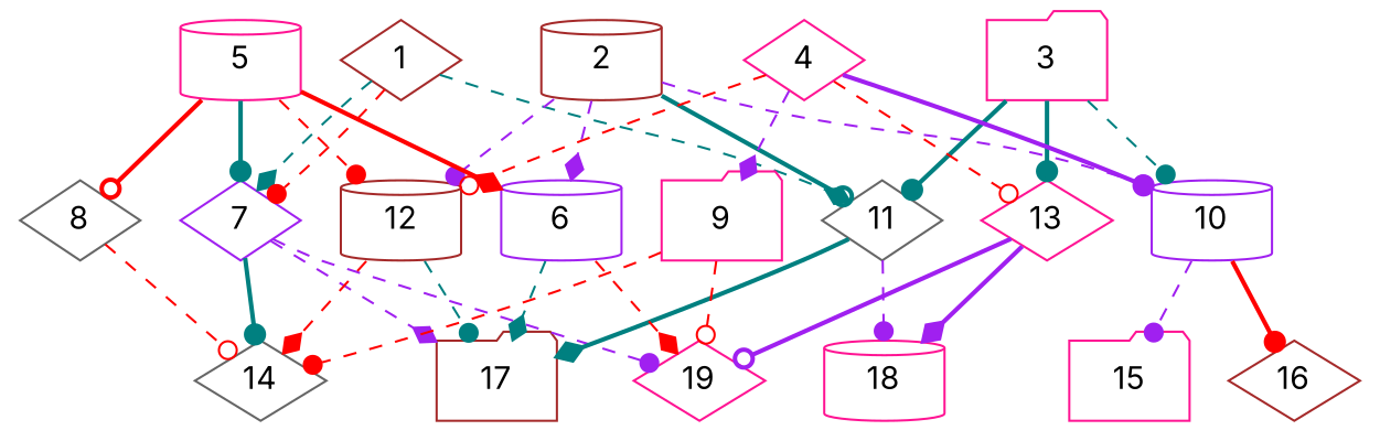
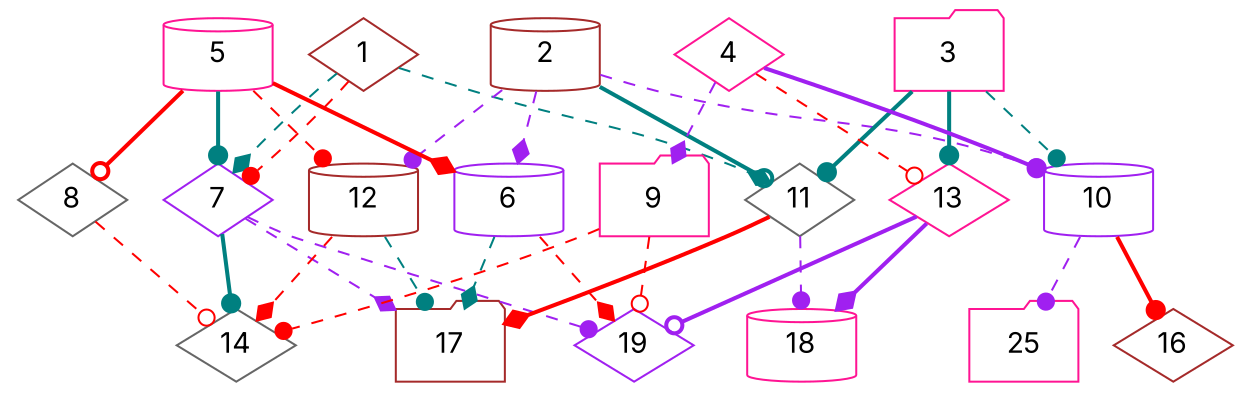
  digraph {
    fontname=Inter
    node [alpha=0.09 color=deeppink fontname=Inter shape=diamond]
    edge [arrowhead=dot color=red fontname=Inter style=dashed]
    1 [alpha=0.06 color=brown expect_size=42474496]
    7 [alpha=0.04 color=purple expect_size=50905088]
    11 [alpha=0.05 color=gray40 expect_size=13065216]
    17 [alpha=0.12 color=brown expect_size=27755520 shape=folder]
-   19 [expect_size=24391680]
+   19 [color=purple expect_size=24391680]
    14 [alpha=0.19 color=gray40 expect_size=37478400]
    18 [alpha=0.19 expect_size=36342784 shape=cylinder]
    2 [alpha=0.06 color=brown expect_size=27976704 shape=cylinder]
    6 [color=purple expect_size=37579776 shape=cylinder]
    10 [alpha=0.12 color=purple expect_size=19085312 shape=cylinder]
    12 [alpha=0.08 color=brown expect_size=26413056 shape=cylinder]
-   15 [alpha=0.18 expect_size=20730880 shape=folder]
+   15 [alpha=0.18 expect_size=20730880 shape=folder label=25]
    16 [alpha=0.03 color=brown expect_size=6572032]
    3 [alpha=0.19 expect_size=50083840 shape=folder]
    13 [expect_size=39969792]
    4 [alpha=0.13 expect_size=52070400]
    9 [alpha=0.01 expect_size=14303232 shape=folder]
    5 [alpha=0.14 expect_size=15868928 shape=cylinder]
    8 [alpha=0.15 color=gray40 expect_size=13213696]
    1 -> 7 [arrowhead=diamond color=teal]
    1 -> 7
    1 -> 11 [arrowhead=diamond color=teal]
    7 -> 17 [arrowhead=diamond color=purple]
    7 -> 19 [color=purple]
    7 -> 14 [color=teal style=bold]
-   11 -> 17 [arrowhead=diamond color=teal style=bold]
+   11 -> 17 [arrowhead=diamond style=bold]
    11 -> 18 [color=purple]
    2 -> 11 [arrowhead=odot color=teal style=bold]
    2 -> 6 [arrowhead=diamond color=purple]
    2 -> 10 [arrowhead=odot color=purple]
    2 -> 12 [color=purple]
    6 -> 17 [arrowhead=diamond color=teal]
    6 -> 19 [arrowhead=diamond]
    10 -> 15 [color=purple]
    10 -> 16 [style=bold]
    12 -> 17 [color=teal]
    12 -> 14 [arrowhead=diamond]
    3 -> 11 [color=teal style=bold]
    3 -> 10 [color=teal]
    3 -> 13 [color=teal style=bold]
    13 -> 19 [arrowhead=odot color=purple style=bold]
    13 -> 18 [arrowhead=diamond color=purple style=bold]
    4 -> 10 [color=purple style=bold]
-   4 -> 12 [arrowhead=odot]
    4 -> 13 [arrowhead=odot]
    4 -> 9 [arrowhead=diamond color=purple]
    9 -> 19 [arrowhead=odot]
    9 -> 14
    5 -> 7 [color=teal style=bold]
    5 -> 6 [arrowhead=diamond style=bold]
    5 -> 12
    5 -> 8 [arrowhead=odot style=bold]
    8 -> 14 [arrowhead=odot]
  }
